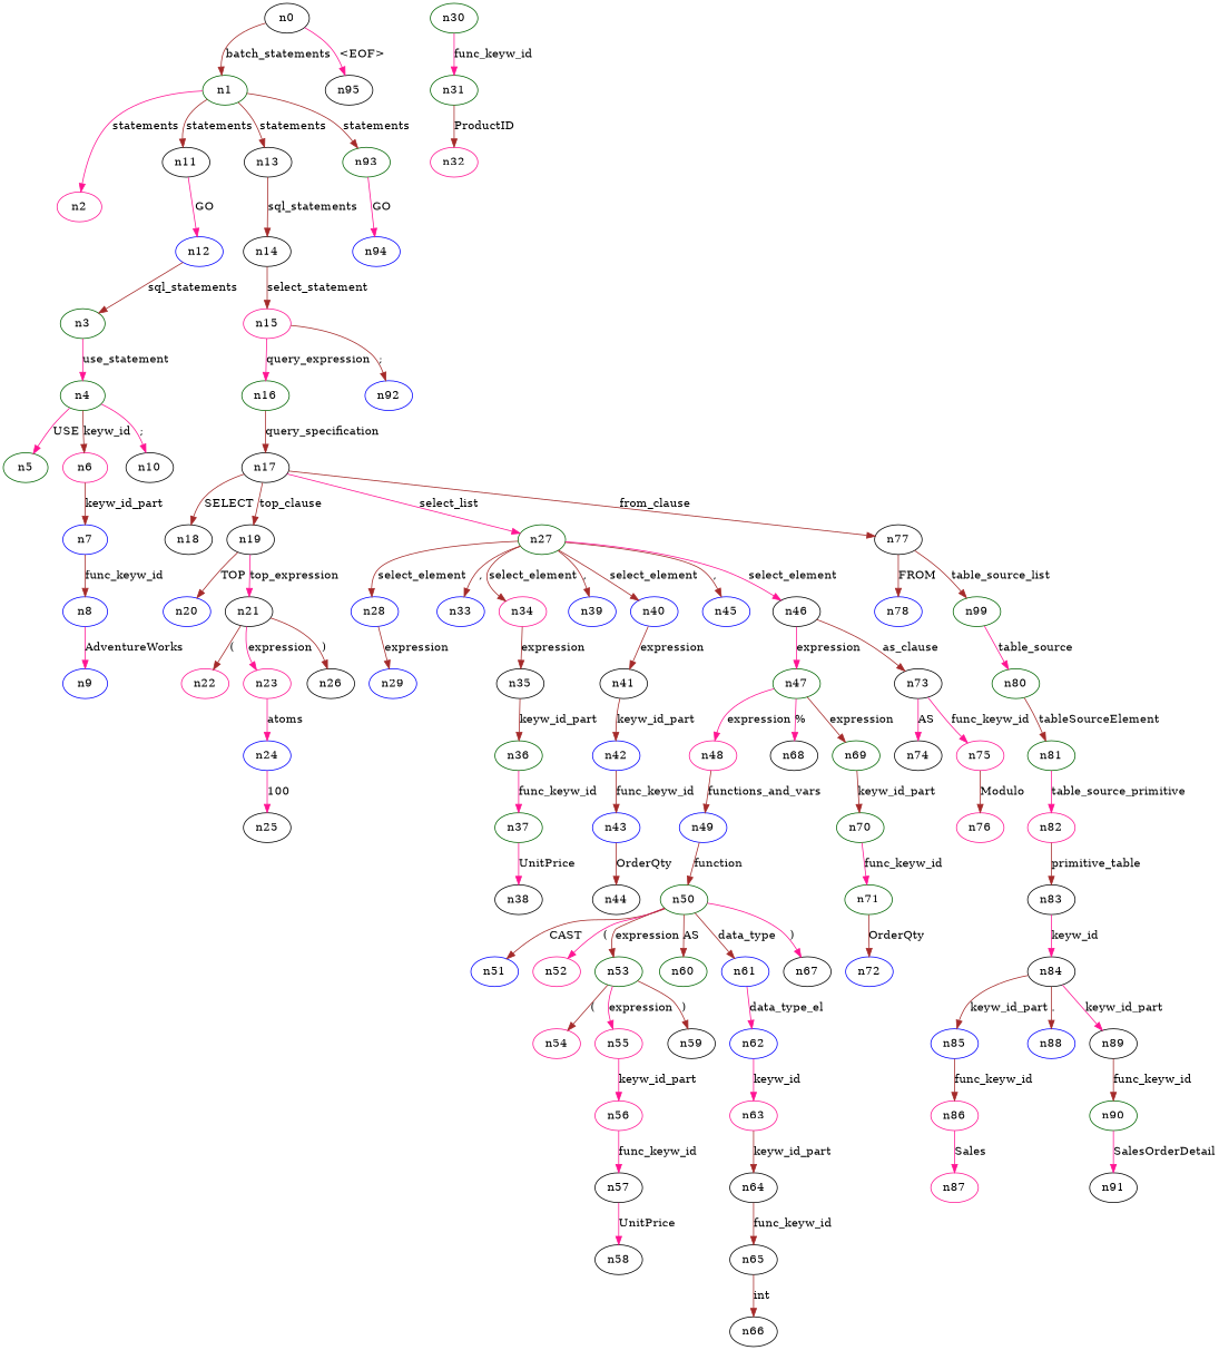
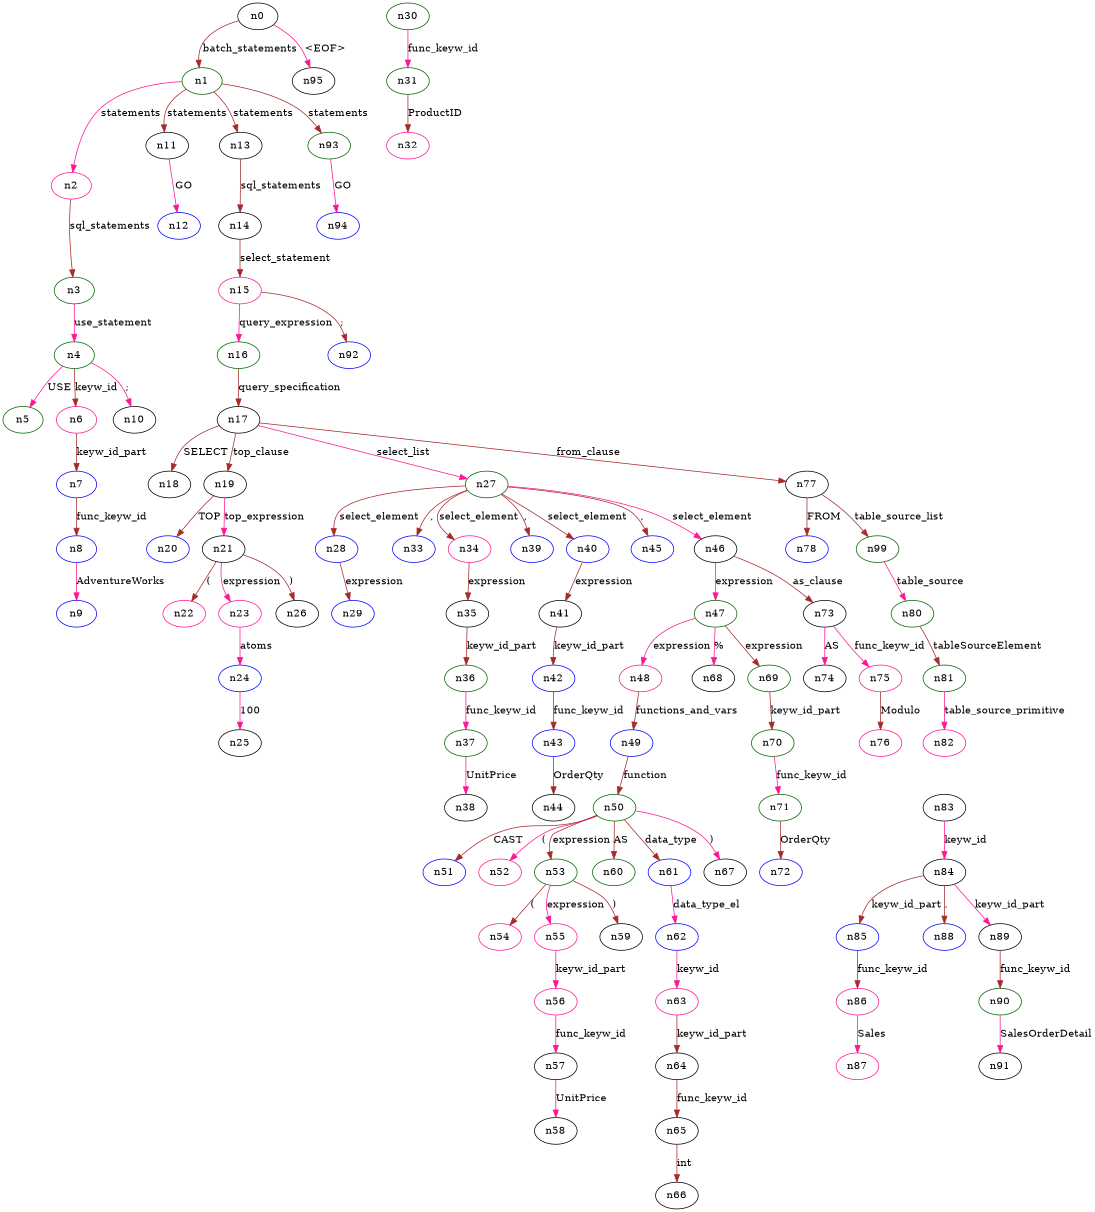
  digraph {
    node [color=black]
    edge [color=brown]
    n1 [color=darkgreen]
    n0
    n95
    n2 [color=deeppink]
    n11
    n13
    n93 [color=darkgreen]
    n3 [color=darkgreen]
    n12 [color=blue]
    n14
    n94 [color=blue]
    n4 [color=darkgreen]
    n5 [color=darkgreen]
    n6 [color=deeppink]
    n10
    n7 [color=blue]
    n8 [color=blue]
    n9 [color=blue]
    n15 [color=deeppink]
    n16 [color=darkgreen]
    n92 [color=blue]
    n17
    n18
    n19
    n27 [color=darkgreen]
    n77
    n20 [color=blue]
    n21
    n28 [color=blue]
    n33 [color=blue]
    n34 [color=deeppink]
    n39 [color=blue]
    n40 [color=blue]
    n45 [color=blue]
    n46
    n78 [color=blue]
    n79 [color=darkgreen label=n99]
    n22 [color=deeppink]
    n23 [color=deeppink]
    n26
    n24 [color=blue]
    n25
    n29 [color=blue]
    n35
    n41
    n47 [color=darkgreen]
    n73
    n30 [color=darkgreen]
    n31 [color=darkgreen]
    n32 [color=deeppink]
    n36 [color=darkgreen]
    n37 [color=darkgreen]
    n38
    n42 [color=blue]
    n43 [color=blue]
    n44
    n48 [color=deeppink]
    n68
    n69 [color=darkgreen]
    n74
    n75 [color=deeppink]
    n49 [color=blue]
    n70 [color=darkgreen]
    n50 [color=darkgreen]
    n51 [color=blue]
    n52 [color=deeppink]
    n53 [color=darkgreen]
    n60 [color=darkgreen]
    n61 [color=blue]
    n67
    n54 [color=deeppink]
    n55 [color=deeppink]
    n59
    n62 [color=blue]
    n56 [color=deeppink]
    n57
    n58
    n63 [color=deeppink]
    n64
    n65
    n66
    n71 [color=darkgreen]
    n72 [color=blue]
    n76 [color=deeppink]
    n80 [color=darkgreen]
    n81 [color=darkgreen]
    n82 [color=deeppink]
    n83
    n84
    n85 [color=blue]
    n88 [color=blue]
    n89
    n86 [color=deeppink]
    n90 [color=darkgreen]
    n87 [color=deeppink]
    n91
    n1 -> n2 [color=deeppink label=statements]
    n1 -> n11 [label=statements]
    n1 -> n13 [label=statements]
    n1 -> n93 [label=statements]
    n0 -> n1 [label=batch_statements]
    n0 -> n95 [color=deeppink label="<EOF>"]
-   n12 -> n3 [label=sql_statements]
+   n2 -> n3 [label=sql_statements]
    n11 -> n12 [color=deeppink label=GO]
    n13 -> n14 [label=sql_statements]
    n93 -> n94 [color=deeppink label=GO]
    n3 -> n4 [color=deeppink label=use_statement]
    n14 -> n15 [label=select_statement]
    n4 -> n5 [color=deeppink label=USE]
    n4 -> n6 [label=keyw_id]
    n4 -> n10 [color=deeppink label=";"]
    n6 -> n7 [label=keyw_id_part]
    n7 -> n8 [label=func_keyw_id]
    n8 -> n9 [color=deeppink label=AdventureWorks]
    n15 -> n16 [color=deeppink label=query_expression]
    n15 -> n92 [label=";"]
    n16 -> n17 [label=query_specification]
    n17 -> n18 [label=SELECT]
    n17 -> n19 [label=top_clause]
    n17 -> n27 [color=deeppink label=select_list]
    n17 -> n77 [label=from_clause]
    n19 -> n20 [label=TOP]
    n19 -> n21 [color=deeppink label=top_expression]
    n27 -> n28 [label=select_element]
    n27 -> n33 [label=","]
    n27 -> n34 [label=select_element]
    n27 -> n39 [label=","]
    n27 -> n40 [label=select_element]
    n27 -> n45 [label=","]
    n27 -> n46 [color=deeppink label=select_element]
    n77 -> n78 [label=FROM]
    n77 -> n79 [label=table_source_list]
    n21 -> n22 [label="("]
    n21 -> n23 [color=deeppink label=expression]
    n21 -> n26 [label=")"]
    n28 -> n29 [label=expression]
    n34 -> n35 [label=expression]
    n40 -> n41 [label=expression]
    n46 -> n47 [color=deeppink label=expression]
    n46 -> n73 [label=as_clause]
    n79 -> n80 [color=deeppink label=table_source]
    n23 -> n24 [color=deeppink label=atoms]
    n24 -> n25 [color=deeppink label=100]
    n35 -> n36 [label=keyw_id_part]
    n41 -> n42 [label=keyw_id_part]
    n47 -> n48 [color=deeppink label=expression]
    n47 -> n68 [color=deeppink label="%"]
    n47 -> n69 [label=expression]
    n73 -> n74 [color=deeppink label=AS]
    n73 -> n75 [color=deeppink label=func_keyw_id]
    n30 -> n31 [color=deeppink label=func_keyw_id]
    n31 -> n32 [label=ProductID]
    n36 -> n37 [color=deeppink label=func_keyw_id]
    n37 -> n38 [color=deeppink label=UnitPrice]
    n42 -> n43 [label=func_keyw_id]
    n43 -> n44 [label=OrderQty]
    n48 -> n49 [label=functions_and_vars]
    n69 -> n70 [label=keyw_id_part]
    n75 -> n76 [label=Modulo]
    n49 -> n50 [label=function]
    n70 -> n71 [color=deeppink label=func_keyw_id]
    n50 -> n51 [label=CAST]
    n50 -> n52 [color=deeppink label="("]
    n50 -> n53 [label=expression]
    n50 -> n60 [label=AS]
    n50 -> n61 [label=data_type]
    n50 -> n67 [color=deeppink label=")"]
    n53 -> n54 [label="("]
    n53 -> n55 [color=deeppink label=expression]
    n53 -> n59 [label=")"]
    n61 -> n62 [color=deeppink label=data_type_el]
    n55 -> n56 [color=deeppink label=keyw_id_part]
    n62 -> n63 [color=deeppink label=keyw_id]
    n56 -> n57 [color=deeppink label=func_keyw_id]
    n57 -> n58 [color=deeppink label=UnitPrice]
    n63 -> n64 [label=keyw_id_part]
    n64 -> n65 [label=func_keyw_id]
    n65 -> n66 [label=int]
    n71 -> n72 [label=OrderQty]
    n80 -> n81 [label=tableSourceElement]
    n81 -> n82 [color=deeppink label=table_source_primitive]
-   n82 -> n83 [label=primitive_table]
    n83 -> n84 [color=deeppink label=keyw_id]
    n84 -> n85 [label=keyw_id_part]
    n84 -> n88 [label="."]
    n84 -> n89 [color=deeppink label=keyw_id_part]
    n85 -> n86 [label=func_keyw_id]
    n89 -> n90 [label=func_keyw_id]
    n86 -> n87 [color=deeppink label=Sales]
    n90 -> n91 [color=deeppink label=SalesOrderDetail]
  }
